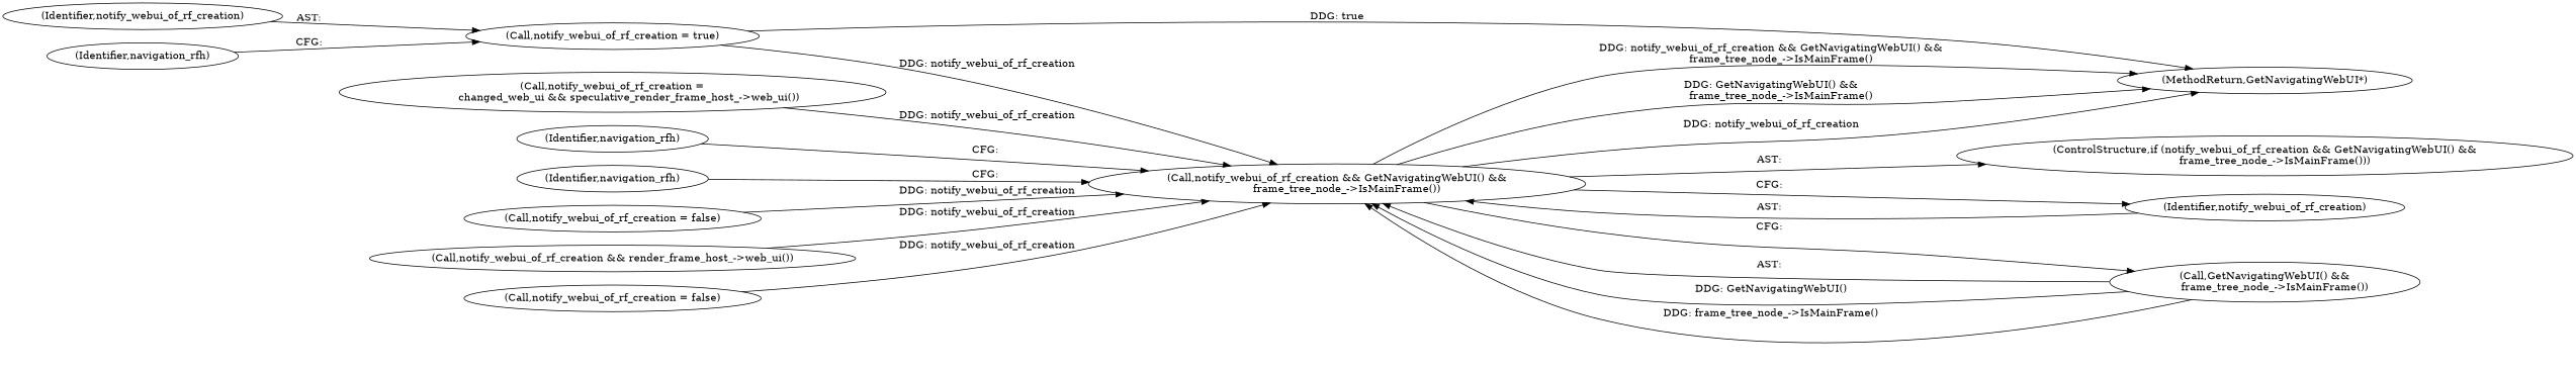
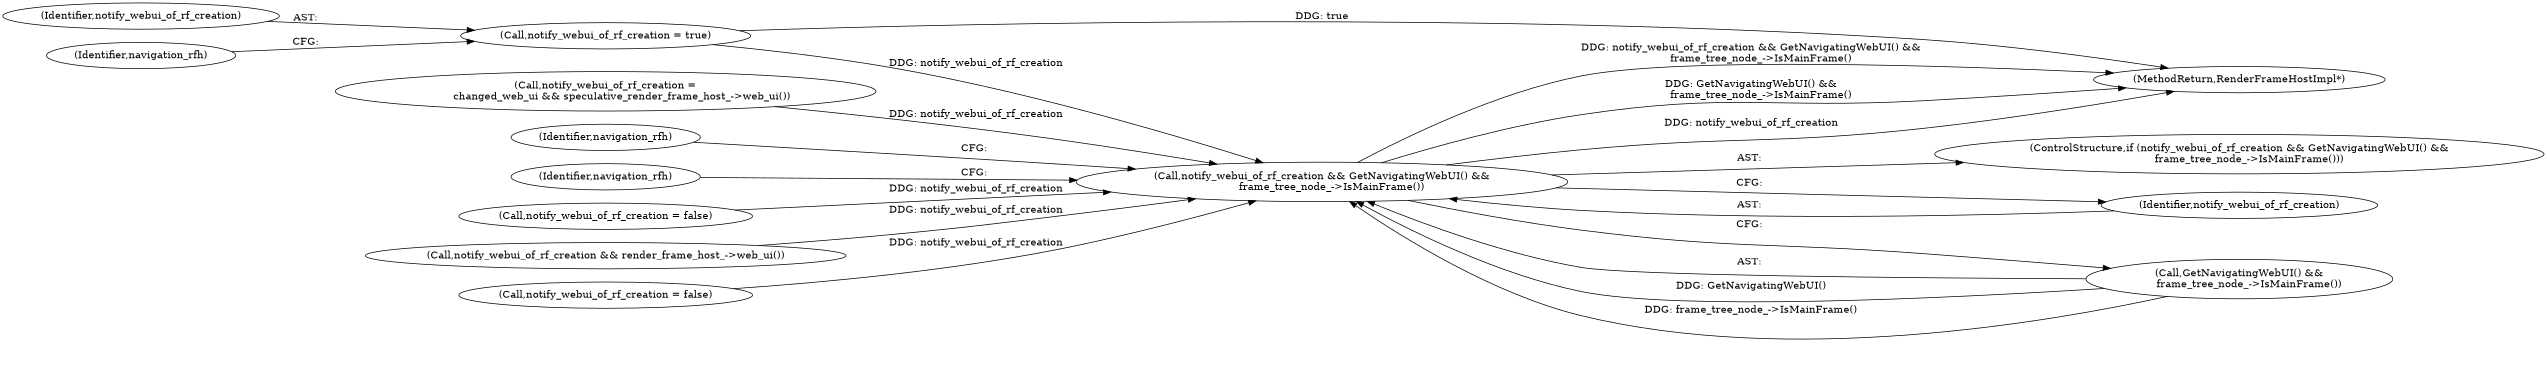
  digraph {
    rankdir=LR
    n1 [label="(Call,notify_webui_of_rf_creation = true)"]
    n2 [label="(Call,notify_webui_of_rf_creation && GetNavigatingWebUI() &&\n      frame_tree_node_->IsMainFrame())"]
-   n3 [label="(MethodReturn,GetNavigatingWebUI*)"]
+   n3 [label="(MethodReturn,RenderFrameHostImpl*)"]
    n4 [label="(ControlStructure,if (notify_webui_of_rf_creation && GetNavigatingWebUI() &&\n      frame_tree_node_->IsMainFrame()))"]
    n5 [label="(Identifier,notify_webui_of_rf_creation)"]
    n6 [label="(Call,GetNavigatingWebUI() &&\n      frame_tree_node_->IsMainFrame())"]
    n7 [label="(Call,notify_webui_of_rf_creation =\n          changed_web_ui && speculative_render_frame_host_->web_ui())"]
    n8 [label="(Identifier,notify_webui_of_rf_creation)"]
    n9 [label="(Identifier,navigation_rfh)"]
    n10 [label="(Identifier,navigation_rfh)"]
    n11 [label="(Identifier,navigation_rfh)"]
    n12 [label="(Call,notify_webui_of_rf_creation = false)"]
    n13 [label="(Call,notify_webui_of_rf_creation && render_frame_host_->web_ui())"]
    n14 [label="(Call,notify_webui_of_rf_creation = false)"]
    n1 -> n2 [label="DDG: notify_webui_of_rf_creation"]
    n1 -> n3 [label="DDG: true"]
    n2 -> n3 [label="DDG: notify_webui_of_rf_creation && GetNavigatingWebUI() &&\n      frame_tree_node_->IsMainFrame()"]
    n2 -> n3 [label="DDG: GetNavigatingWebUI() &&\n      frame_tree_node_->IsMainFrame()"]
    n2 -> n3 [label="DDG: notify_webui_of_rf_creation"]
    n2 -> n4 [label="AST: "]
    n2 -> n5 [label="CFG: "]
    n2 -> n6 [label="CFG: "]
    n5 -> n2 [label="AST: "]
    n6 -> n2 [label="AST: "]
    n6 -> n2 [label="DDG: GetNavigatingWebUI()"]
    n6 -> n2 [label="DDG: frame_tree_node_->IsMainFrame()"]
    n7 -> n2 [label="DDG: notify_webui_of_rf_creation"]
    n8 -> n1 [label="AST: "]
    n9 -> n2 [label="CFG: "]
    n10 -> n2 [label="CFG: "]
    n11 -> n1 [label="CFG: "]
    n12 -> n2 [label="DDG: notify_webui_of_rf_creation"]
    n13 -> n2 [label="DDG: notify_webui_of_rf_creation"]
    n14 -> n2 [label="DDG: notify_webui_of_rf_creation"]
  }
